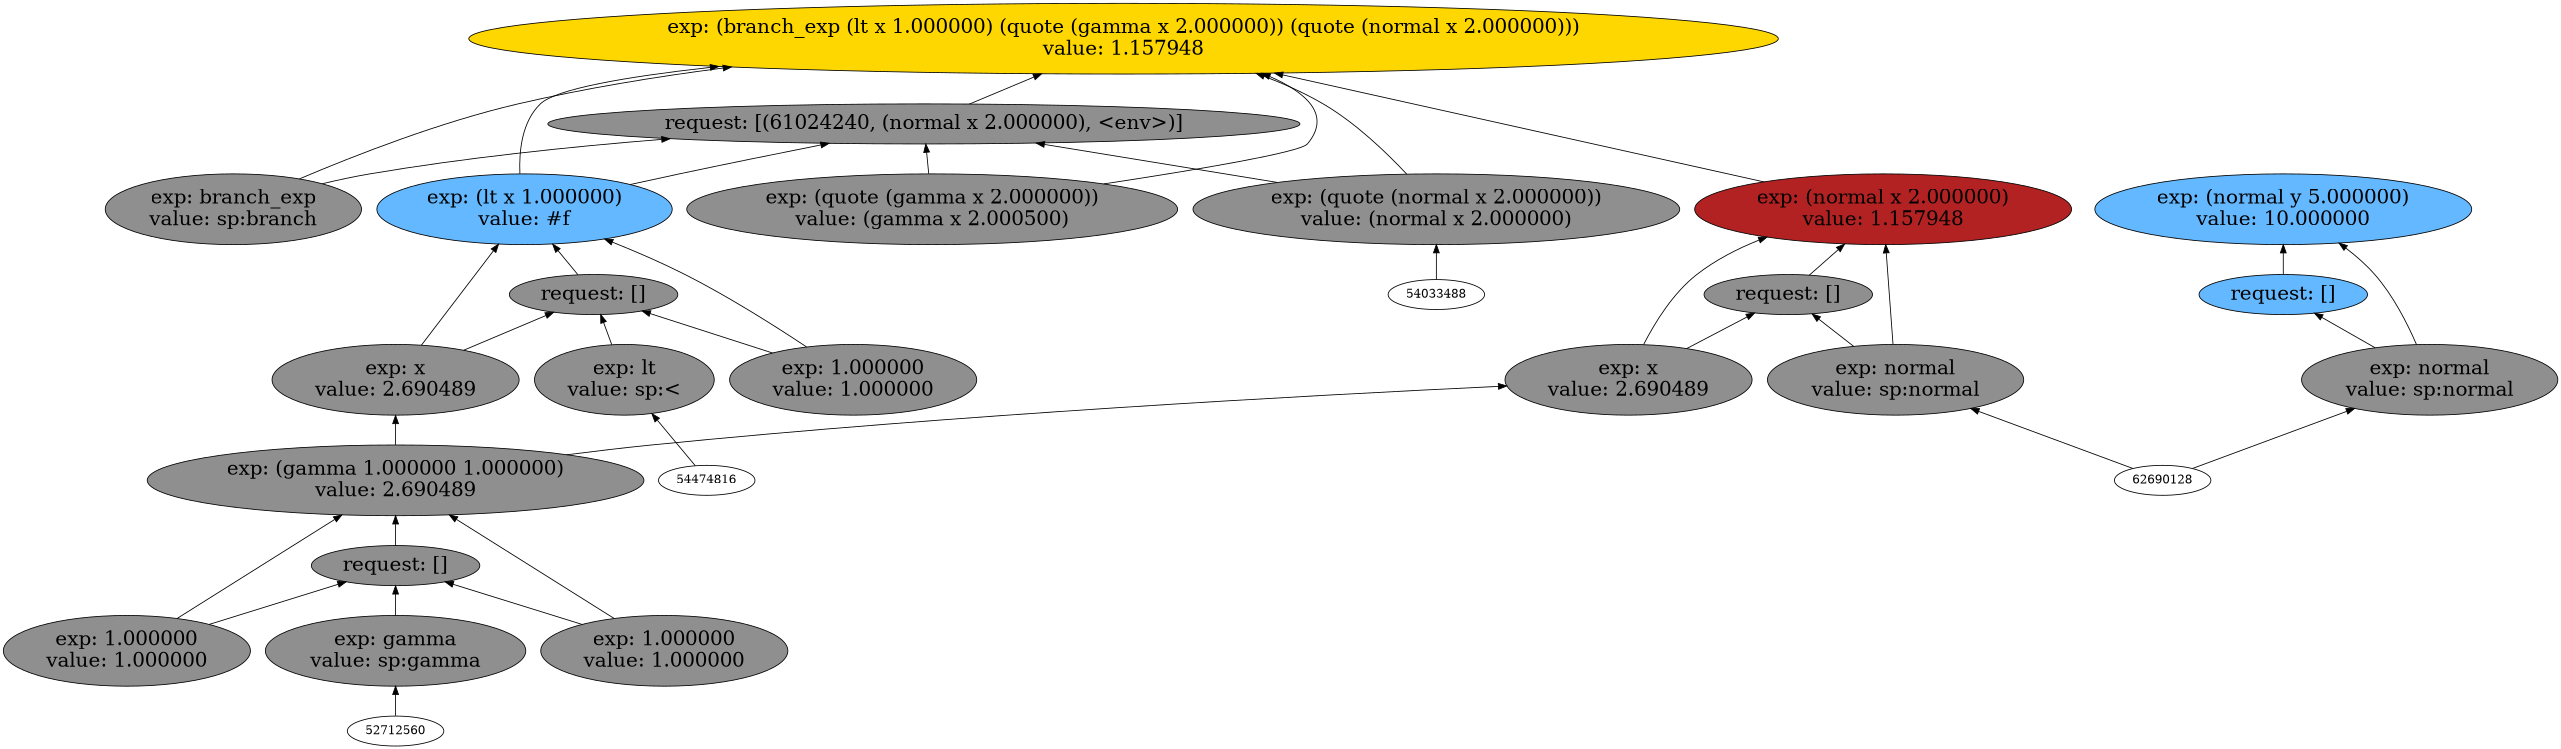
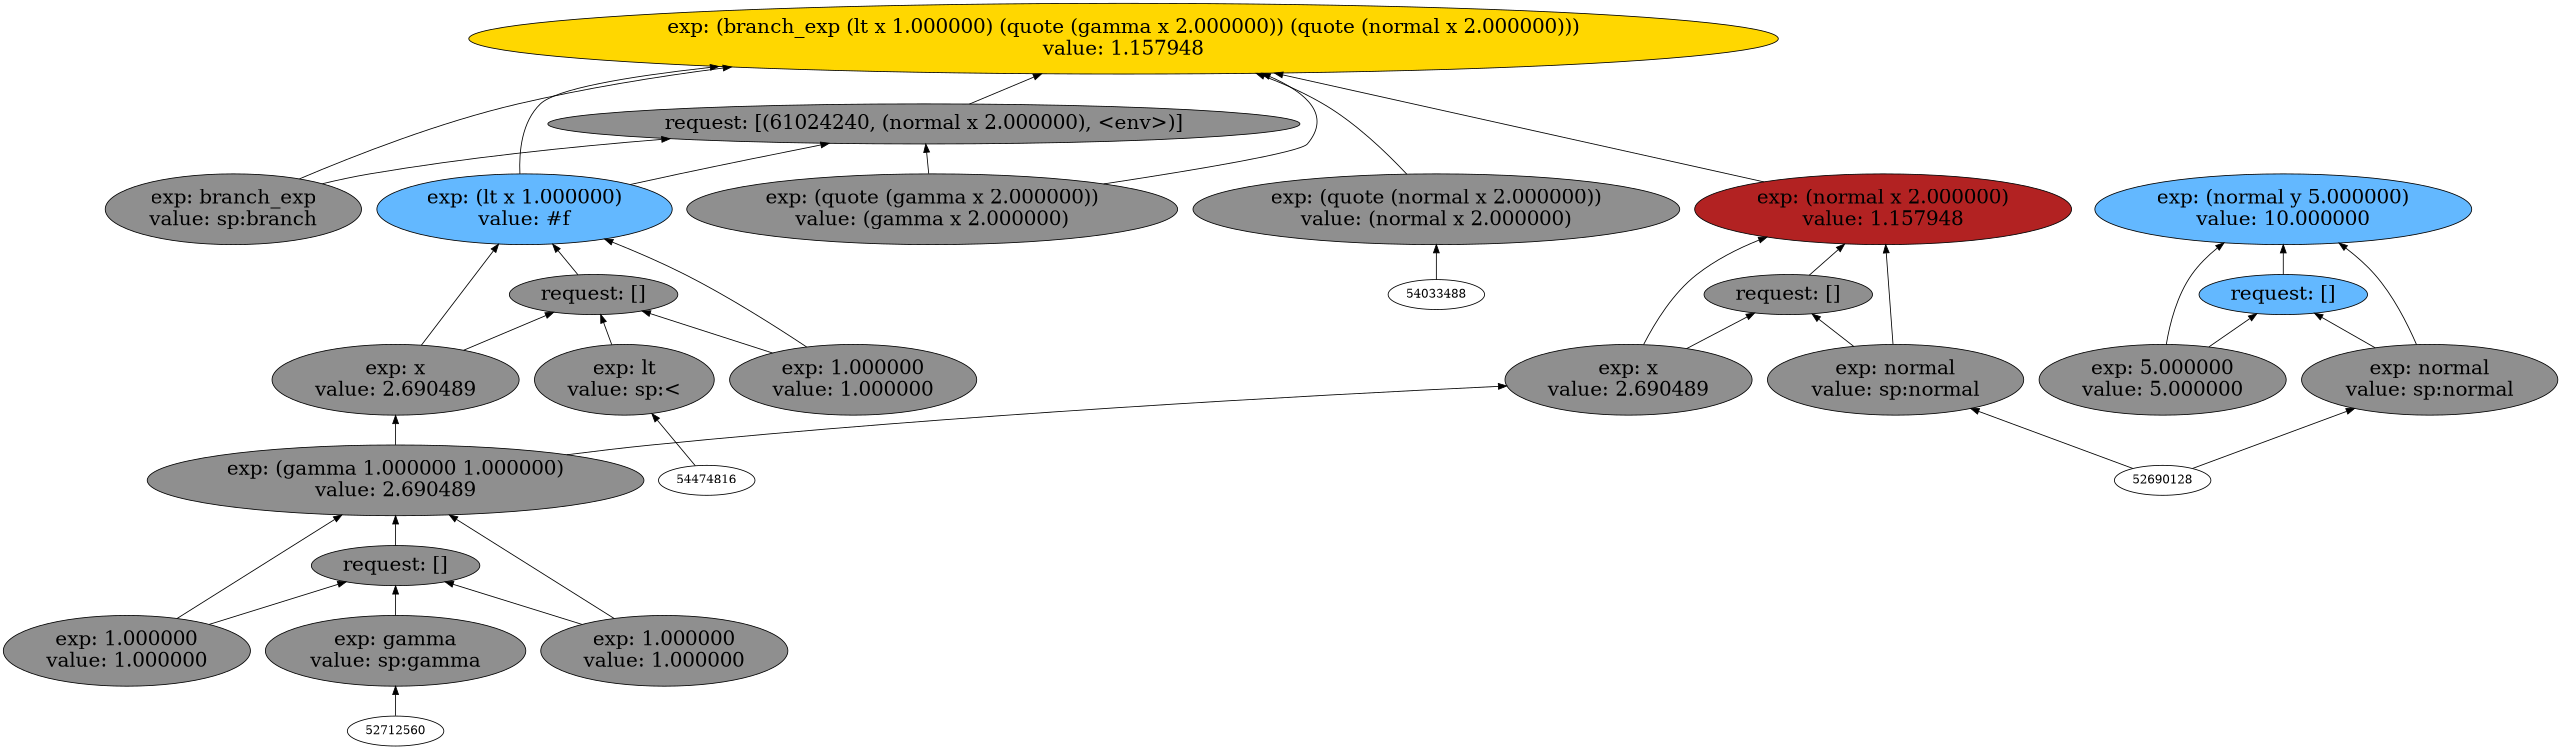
  digraph {
    fontsize=24
    rankdir=BT
    node [fillcolor=grey56 fontsize=24 shape=ellipse style=filled]
    edge [arrowhead=normal color=black constraint=true style=solid]
    n1 [label="exp: (gamma 1.000000 1.000000)\nvalue: 2.690489"]
    n2 [label="request: []"]
    n3 [label="exp: gamma\nvalue: sp:gamma"]
    n4 [label="exp: 1.000000\nvalue: 1.000000"]
    n5 [label="exp: 1.000000\nvalue: 1.000000"]
    n6 [fillcolor=gold label="exp: (branch_exp (lt x 1.000000) (quote (gamma x 2.000000)) (quote (normal x 2.000000)))\nvalue: 1.157948"]
    n7 [label="request: [(61024240, (normal x 2.000000), <env>)]"]
    n8 [label="exp: branch_exp\nvalue: sp:branch"]
    n9 [fillcolor=steelblue1 label="exp: (lt x 1.000000)\nvalue: #f"]
    n10 [label="request: []"]
    n11 [label="exp: lt\nvalue: sp:<"]
    n12 [label="exp: x\nvalue: 2.690489"]
    n13 [label="exp: 1.000000\nvalue: 1.000000"]
-   n14 [label="exp: (quote (gamma x 2.000000))\nvalue: (gamma x 2.000500)"]
+   n14 [label="exp: (quote (gamma x 2.000000))\nvalue: (gamma x 2.000000)"]
    n15 [label="exp: (quote (normal x 2.000000))\nvalue: (normal x 2.000000)"]
    n16 [fillcolor=steelblue1 label="exp: (normal y 5.000000)\nvalue: 10.000000"]
    n17 [fillcolor=steelblue1 label="request: []"]
    n18 [label="exp: normal\nvalue: sp:normal"]
+   n19 [label="exp: 5.000000\nvalue: 5.000000"]
    n20 [fillcolor=firebrick label="exp: (normal x 2.000000)\nvalue: 1.157948"]
    n21 [label="request: []"]
    n22 [label="exp: normal\nvalue: sp:normal"]
    n23 [label="exp: x\nvalue: 2.690489"]
    54033488 [fillcolor="" fontsize="" shape="" style=""]
    54474816 [fillcolor="" fontsize="" shape="" style=""]
-   52690128 [label=62690128 fillcolor="" fontsize="" shape="" style=""]
+   52690128 [fillcolor="" fontsize="" shape="" style=""]
    52712560 [fillcolor="" fontsize="" shape="" style=""]
    subgraph sub_1 {
      label="Venture Families"
      subgraph sub_2 {
        label=1
        n1
        n2
        n3
        n4
        n5
      }
      subgraph sub_3 {
        label=2
        n6
        n7
        n8
        n9
        n10
        n11
        n12
        n13
        n14
        n15
      }
      subgraph sub_4 {
        label=3
        n16
        n17
        n18
+       n19
      }
    }
    subgraph sub_5 {
      n20
      n21
      n22
      n23
    }
    n1 -> n12
    n1 -> n23
    n2 -> n1
    n3 -> n2
    n4 -> n1
    n4 -> n2
    n5 -> n1
    n5 -> n2
    n7 -> n6
    n8 -> n6
    n8 -> n7
    n9 -> n6
    n9 -> n7
    n10 -> n9
    n11 -> n10
    n12 -> n9
    n12 -> n10
    n13 -> n9
    n13 -> n10
    n14 -> n6
    n14 -> n7
    n15 -> n6
-   n15 -> n7
    n17 -> n16
    n18 -> n16
    n18 -> n17
+   n19 -> n16
+   n19 -> n17
    n20 -> n6
    n21 -> n20
    n22 -> n20
    n22 -> n21
    n23 -> n20
    n23 -> n21
    54033488 -> n15
    54474816 -> n11
    52690128 -> n18
    52690128 -> n22
    52712560 -> n3
  }
